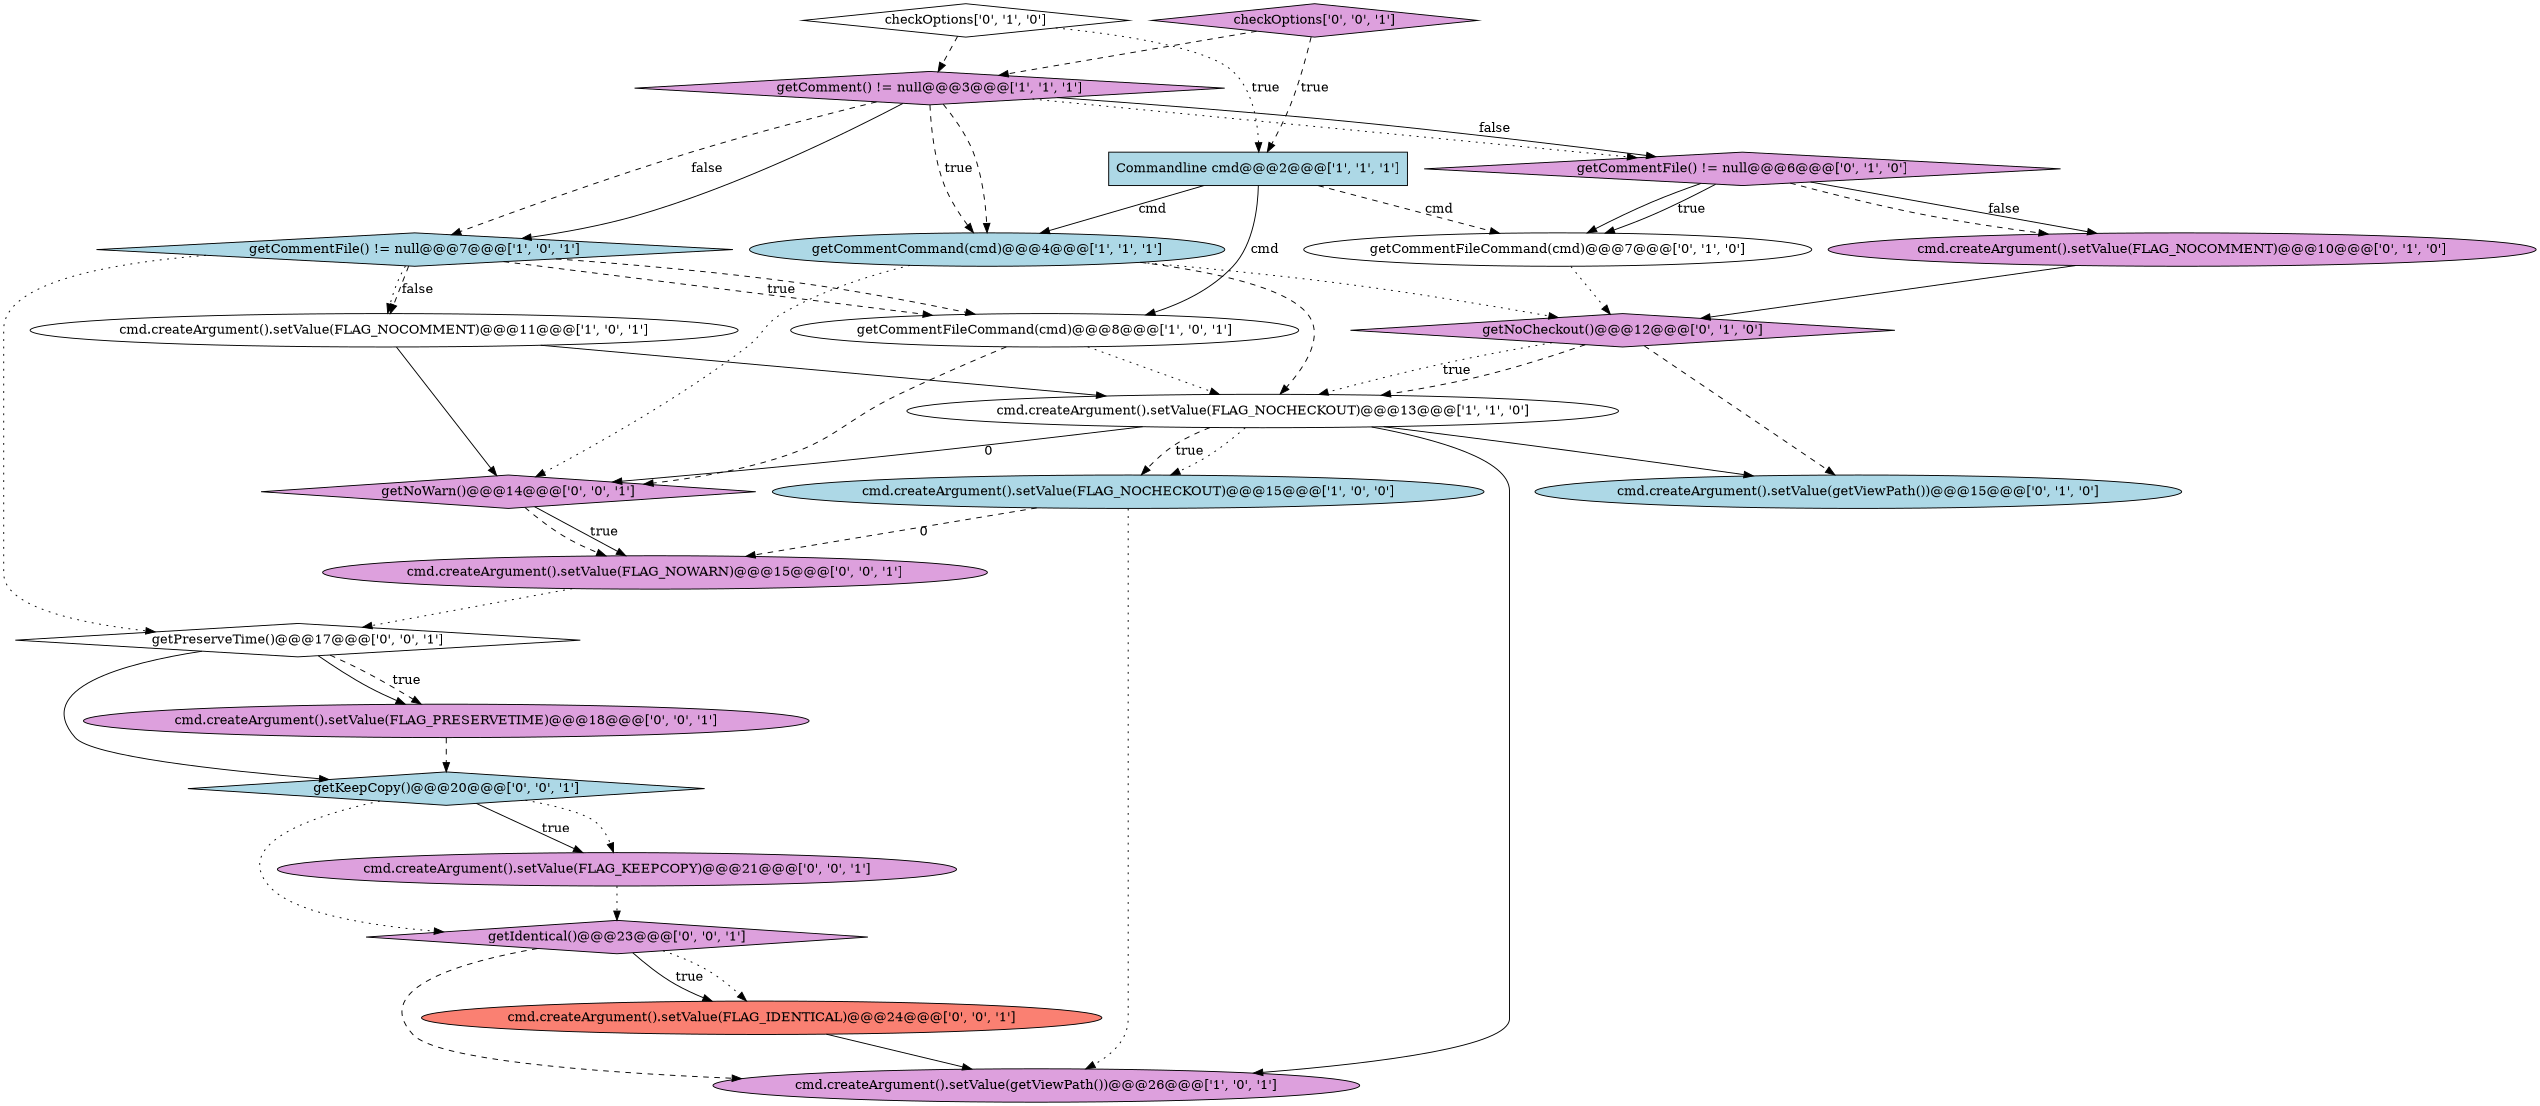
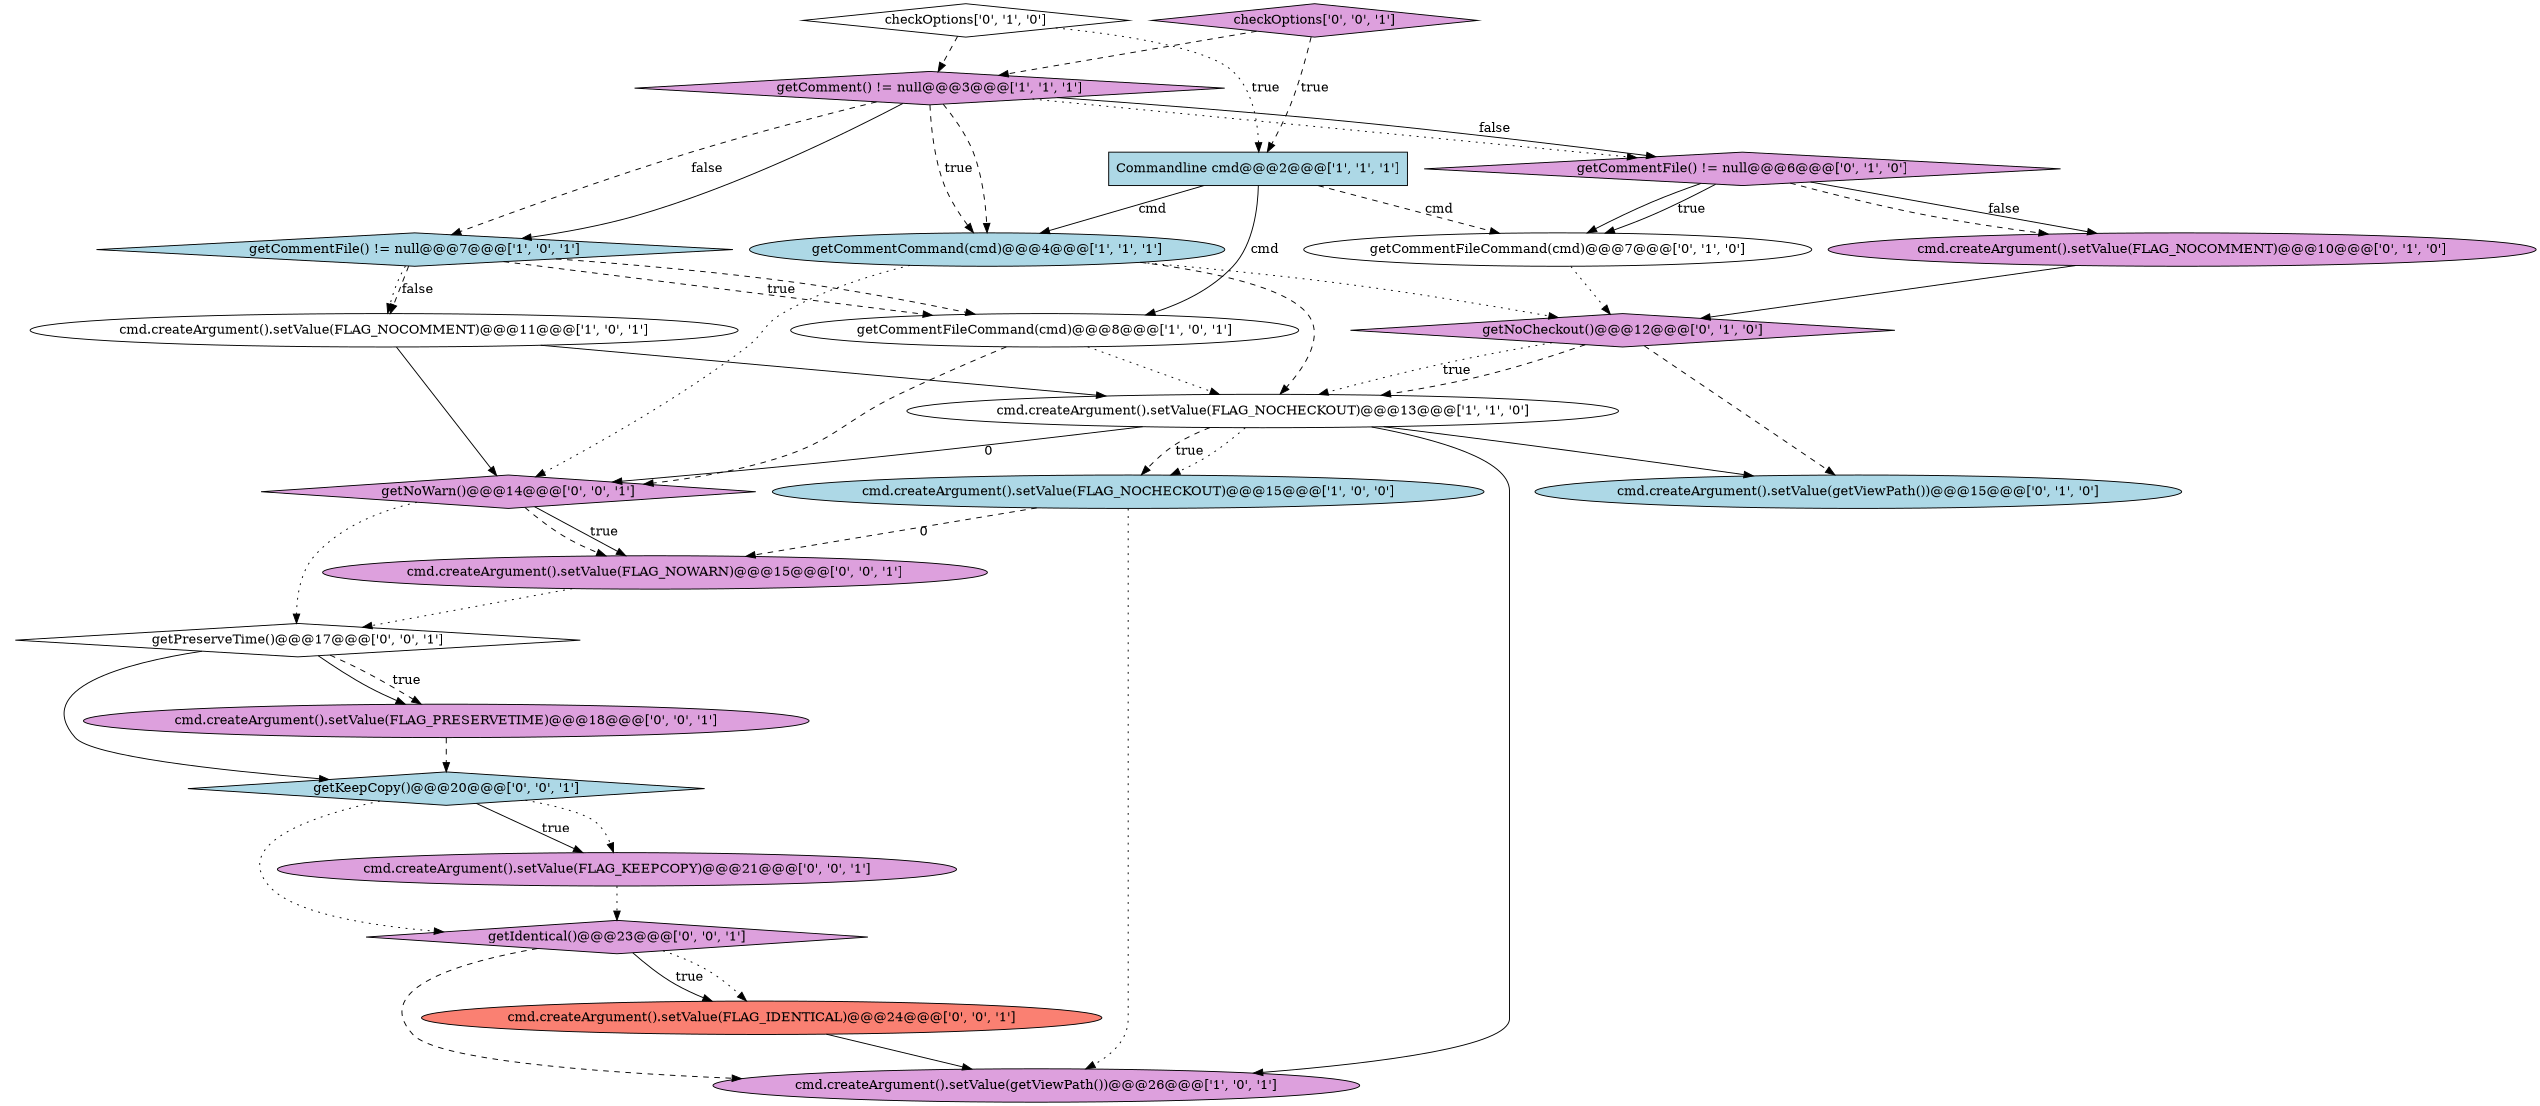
  digraph {
    node [fillcolor=plum shape=ellipse style=filled]
    edge [style=dashed]
    n1 [fillcolor=white label="cmd.createArgument().setValue(FLAG_NOCOMMENT)@@@11@@@['1', '0', '1']"]
    n2 [fillcolor=white label="cmd.createArgument().setValue(FLAG_NOCHECKOUT)@@@13@@@['1', '1', '0']"]
    n3 [label="getNoWarn()@@@14@@@['0', '0', '1']" shape=diamond]
    n4 [label="cmd.createArgument().setValue(getViewPath())@@@26@@@['1', '0', '1']"]
    n5 [fillcolor=lightblue label="cmd.createArgument().setValue(getViewPath())@@@15@@@['0', '1', '0']"]
    n6 [fillcolor=lightblue label="cmd.createArgument().setValue(FLAG_NOCHECKOUT)@@@15@@@['1', '0', '0']"]
    n7 [label="cmd.createArgument().setValue(FLAG_NOWARN)@@@15@@@['0', '0', '1']"]
    n8 [fillcolor=white label="getPreserveTime()@@@17@@@['0', '0', '1']" shape=diamond]
    n9 [fillcolor=lightblue label="getCommentCommand(cmd)@@@4@@@['1', '1', '1']"]
    n10 [label="getNoCheckout()@@@12@@@['0', '1', '0']" shape=diamond]
    n11 [label="getIdentical()@@@23@@@['0', '0', '1']" shape=diamond]
    n12 [fillcolor=salmon label="cmd.createArgument().setValue(FLAG_IDENTICAL)@@@24@@@['0', '0', '1']"]
    n13 [label="getComment() != null@@@3@@@['1', '1', '1']" shape=diamond]
    n14 [label="getCommentFile() != null@@@6@@@['0', '1', '0']" shape=diamond]
    n15 [fillcolor=lightblue label="getCommentFile() != null@@@7@@@['1', '0', '1']" shape=diamond]
    n16 [fillcolor=white label="getCommentFileCommand(cmd)@@@7@@@['0', '1', '0']"]
    n17 [label="cmd.createArgument().setValue(FLAG_NOCOMMENT)@@@10@@@['0', '1', '0']"]
    n18 [fillcolor=white label="getCommentFileCommand(cmd)@@@8@@@['1', '0', '1']"]
    n19 [fillcolor=lightblue label="Commandline cmd@@@2@@@['1', '1', '1']" shape=box]
    n20 [label="cmd.createArgument().setValue(FLAG_PRESERVETIME)@@@18@@@['0', '0', '1']"]
    n21 [fillcolor=lightblue label="getKeepCopy()@@@20@@@['0', '0', '1']" shape=diamond]
    n22 [fillcolor=white label="checkOptions['0', '1', '0']" shape=diamond]
    n23 [label="checkOptions['0', '0', '1']" shape=diamond]
    n24 [label="cmd.createArgument().setValue(FLAG_KEEPCOPY)@@@21@@@['0', '0', '1']"]
    n1 -> n2 [style=solid]
    n1 -> n3 [style=solid]
    n2 -> n3 [label=0 style=solid]
    n2 -> n4 [style=solid]
    n2 -> n5 [style=solid]
    n2 -> n6 [label=true]
    n2 -> n6 [style=dotted]
    n3 -> n7 [label=true style=solid]
    n3 -> n7
-   n15 -> n8 [style=dotted]
+   n3 -> n8 [style=dotted]
    n6 -> n4 [style=dotted]
    n6 -> n7 [label=0]
    n7 -> n8 [style=dotted]
    n8 -> n20 [label=true]
    n8 -> n20 [style=solid]
    n8 -> n21 [style=solid]
    n9 -> n2
    n9 -> n3 [style=dotted]
    n9 -> n10 [style=dotted]
    n10 -> n2
    n10 -> n2 [label=true style=dotted]
    n10 -> n5
    n11 -> n4
    n11 -> n12 [style=dotted]
    n11 -> n12 [label=true style=solid]
    n12 -> n4 [style=solid]
    n13 -> n9 [label=true]
    n13 -> n9
    n13 -> n14 [style=dotted]
    n13 -> n14 [label=false style=solid]
    n13 -> n15 [style=solid]
    n13 -> n15 [label=false]
    n14 -> n16 [style=solid]
    n14 -> n16 [label=true style=solid]
    n14 -> n17 [label=false style=solid]
    n14 -> n17
    n15 -> n1 [label=false]
    n15 -> n1 [style=dotted]
    n15 -> n18 [label=true]
    n15 -> n18
    n16 -> n10 [style=dotted]
    n17 -> n10 [style=solid]
    n18 -> n2 [style=dotted]
    n18 -> n3
    n19 -> n9 [label=cmd style=solid]
    n19 -> n16 [label=cmd]
    n19 -> n18 [label=cmd style=solid]
    n20 -> n21
    n21 -> n11 [style=dotted]
    n21 -> n24 [style=dotted]
    n21 -> n24 [label=true style=solid]
    n22 -> n13
    n22 -> n19 [label=true style=dotted]
    n23 -> n13
    n23 -> n19 [label=true]
    n24 -> n11 [style=dotted]
  }
